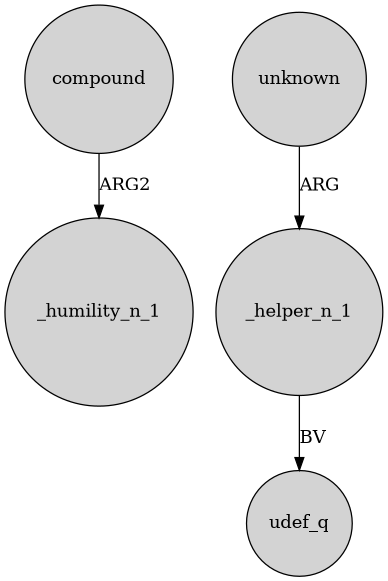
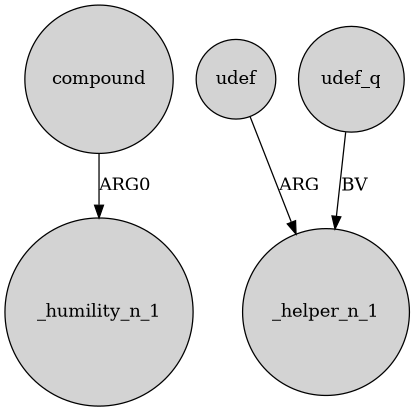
  digraph {
    node [shape=circle style=filled]
    compound
    _humility_n_1
-   unknown
+   unknown [label=udef]
    _helper_n_1
    udef_q
-   compound -> _humility_n_1 [label=ARG2]
+   compound -> _humility_n_1 [label=ARG0]
    unknown -> _helper_n_1 [label=ARG]
-   _helper_n_1 -> udef_q [label=BV]
+   udef_q -> _helper_n_1 [label=BV]
  }
